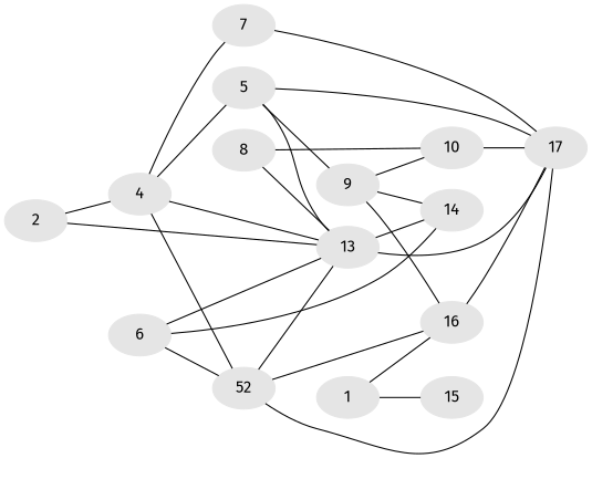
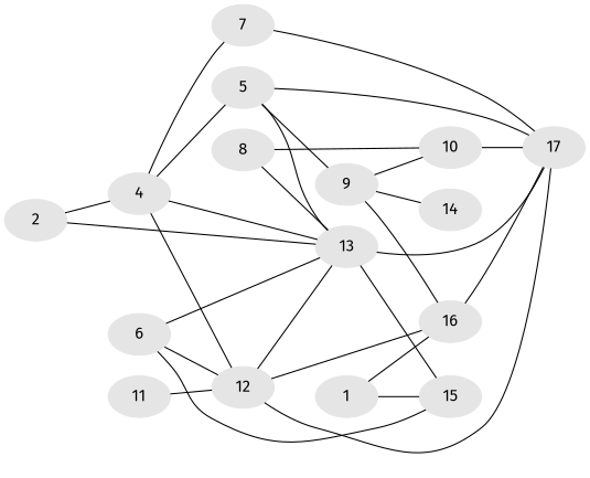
  graph {
    fontname="Fira Sans"
    rankdir=LR
    node [color=gray90 fontname="Fira Sans" style=filled]
    edge [fontname="Fira Sans" weight=1.0]
    1
    15
    16
    10
    17
    2
    4
    13
    5
    7
-   12 [label=52]
+   12
    14
    9
    6
    8
+   11
    1 -- 15
    1 -- 16
    16 -- 17
    10 -- 17 [weight=2.0]
    2 -- 4
    2 -- 13
    4 -- 13 [weight=3.0]
    4 -- 5 [weight=2.0]
    4 -- 7 [weight=2.0]
    4 -- 12 [weight=2.0]
    13 -- 17
-   13 -- 14
+   13 -- 15
    5 -- 17
    5 -- 13
    5 -- 9
    7 -- 17
    12 -- 16
    12 -- 17
    12 -- 13
    9 -- 16
    9 -- 10
    9 -- 14
    6 -- 13
    6 -- 12
-   6 -- 14
+   6 -- 15
    8 -- 10
    8 -- 13
+   11 -- 12
  }
